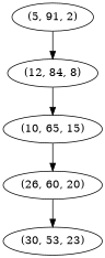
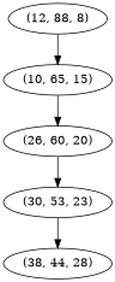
  digraph {
-   "(5, 91, 2)"
-   "(12, 84, 8)"
+   "(12, 84, 8)" [label="(12, 88, 8)"]
    n3 [label="(10, 65, 15)"]
    "(26, 60, 20)"
    n5 [label="(30, 53, 23)"]
-   "(5, 91, 2)" -> "(12, 84, 8)"
+   "(38, 44, 28)"
    "(12, 84, 8)" -> n3
    n3 -> "(26, 60, 20)"
    "(26, 60, 20)" -> n5
+   n5 -> "(38, 44, 28)"
  }
